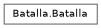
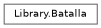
  digraph {
    rankdir=LR
-   n1 [color=grey40 fillcolor=white fontname=Helvetica fontsize=10 height=0.2 label="Batalla.Batalla" shape=box style=filled width=0.4]
+   n1 [color=grey40 fillcolor=white fontname=Helvetica fontsize=10 height=0.2 label="Library.Batalla" shape=box style=filled width=0.4]
  }
